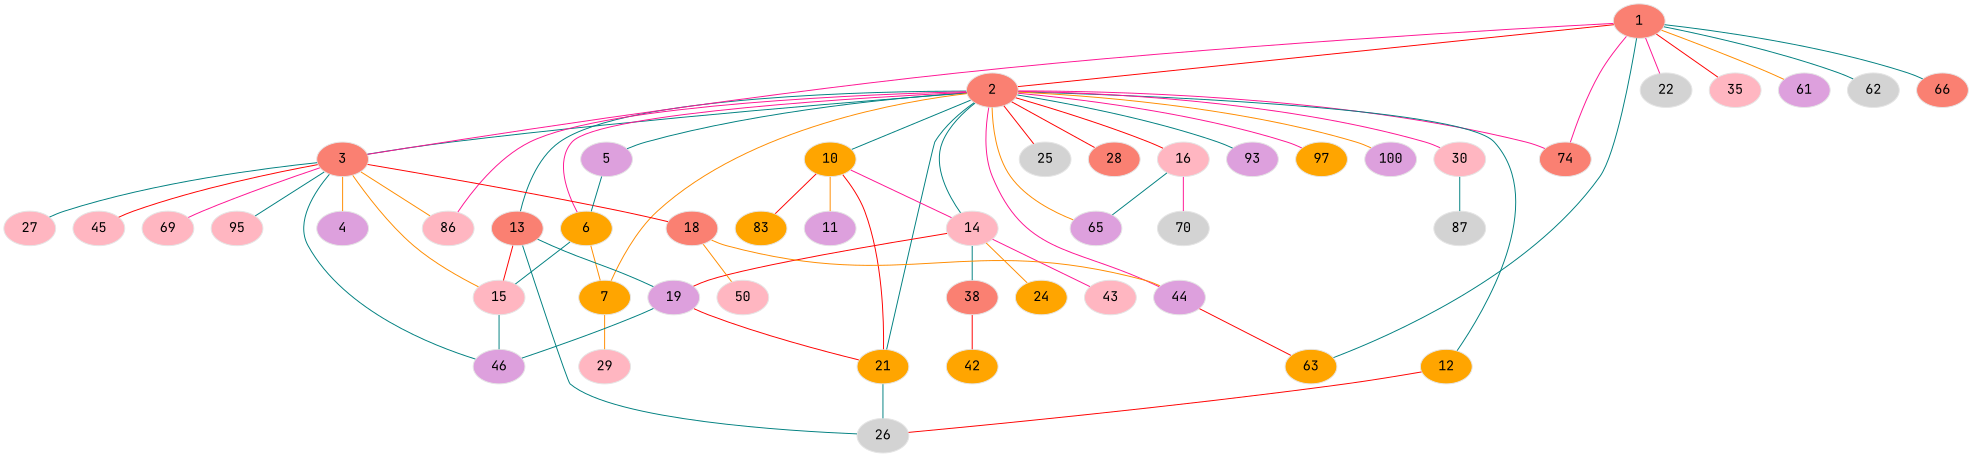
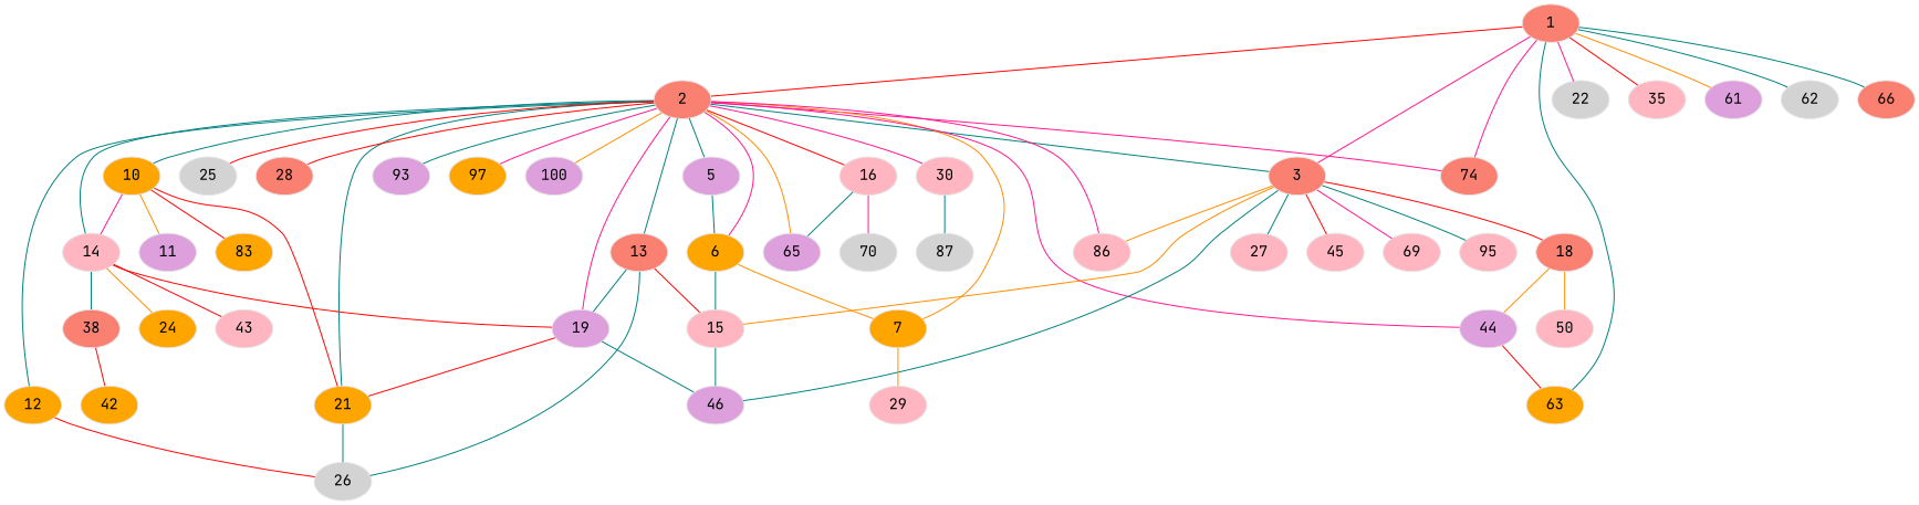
  graph {
    fontname="JetBrains Mono"
    node [color=gray90 fillcolor=lightpink fontname="JetBrains Mono" style=filled]
    edge [color=teal fontname="JetBrains Mono"]
    2 [fillcolor=salmon super="+31+17+20+52+23+9+51+59+55+88+89+90+67+68"]
    3 [fillcolor=salmon]
    74 [fillcolor=salmon]
    5 [fillcolor=plum]
    6 [fillcolor=orange super="+53+76+41+8"]
    7 [fillcolor=orange]
    10 [fillcolor=orange]
    12 [fillcolor=orange]
    13 [fillcolor=salmon]
    14 [super="+32+71"]
    16
    19 [fillcolor=plum super="+49"]
    21 [fillcolor=orange super="+36+40"]
    25 [fillcolor=lightgrey]
    28 [fillcolor=salmon]
    30
    44 [fillcolor=plum super="+58"]
    65 [fillcolor=plum]
    86
    93 [fillcolor=plum]
    97 [fillcolor=orange]
    100 [fillcolor=plum]
    1 [fillcolor=salmon]
    22 [fillcolor=lightgrey]
    35
    61 [fillcolor=plum]
    62 [fillcolor=lightgrey]
    63 [fillcolor=orange super="+73"]
    66 [fillcolor=salmon]
-   4 [fillcolor=plum]
    15 [super="+94+72"]
    18 [fillcolor=salmon super="+37+33+84"]
    27
    45
    46 [fillcolor=plum super="+85"]
    69
    95
    29
    11 [fillcolor=plum]
    83 [fillcolor=orange]
    26 [fillcolor=lightgrey super="+80+56"]
    24 [fillcolor=orange]
    38 [fillcolor=salmon super="+101+92"]
    43
    70 [fillcolor=lightgrey]
    87 [fillcolor=lightgrey]
    50
    42 [fillcolor=orange super="+54"]
    2 -- 3
    2 -- 74 [color=deeppink]
    2 -- 5
    2 -- 6 [color=deeppink]
    2 -- 7 [color=darkorange]
    2 -- 10
    2 -- 12
    2 -- 13 [weight=2]
    2 -- 14
    2 -- 16 [color=red]
+   2 -- 19 [color=deeppink]
    2 -- 21
    2 -- 25 [color=red]
    2 -- 28 [color=red]
    2 -- 30 [color=deeppink]
    2 -- 44 [color=deeppink]
    2 -- 65 [color=darkorange]
    2 -- 86 [color=deeppink]
    2 -- 93
    2 -- 97 [color=deeppink]
    2 -- 100 [color=darkorange]
    3 -- 86 [color=darkorange]
-   3 -- 4 [color=darkorange]
    3 -- 15 [color=darkorange]
    3 -- 18 [color=red]
    3 -- 27
    3 -- 45 [color=red]
    3 -- 46
    3 -- 69 [color=deeppink]
    3 -- 95
    5 -- 6
    6 -- 7 [color=darkorange]
    6 -- 15
    7 -- 29 [color=darkorange]
    10 -- 14 [color=deeppink]
    10 -- 21 [color=red]
    10 -- 11 [color=darkorange]
    10 -- 83 [color=red]
    12 -- 26 [color=red]
    13 -- 19
    13 -- 15 [color=red]
    13 -- 26
    14 -- 19 [color=red]
    14 -- 24 [color=darkorange]
    14 -- 38
-   14 -- 43 [color=deeppink]
+   14 -- 43 [color=red]
    16 -- 65
    16 -- 70 [color=deeppink]
    19 -- 21 [color=red]
    19 -- 46
    21 -- 26
    30 -- 87
    44 -- 63 [color=red]
    1 -- 2 [color=red weight=2]
    1 -- 3 [color=deeppink]
    1 -- 74 [color=deeppink]
    1 -- 22 [color=deeppink]
    1 -- 35 [color=red]
    1 -- 61 [color=darkorange]
    1 -- 62
    1 -- 63
    1 -- 66
    15 -- 46 [weight=2]
    18 -- 44 [color=darkorange]
    18 -- 50 [color=darkorange]
    38 -- 42 [color=red]
  }
